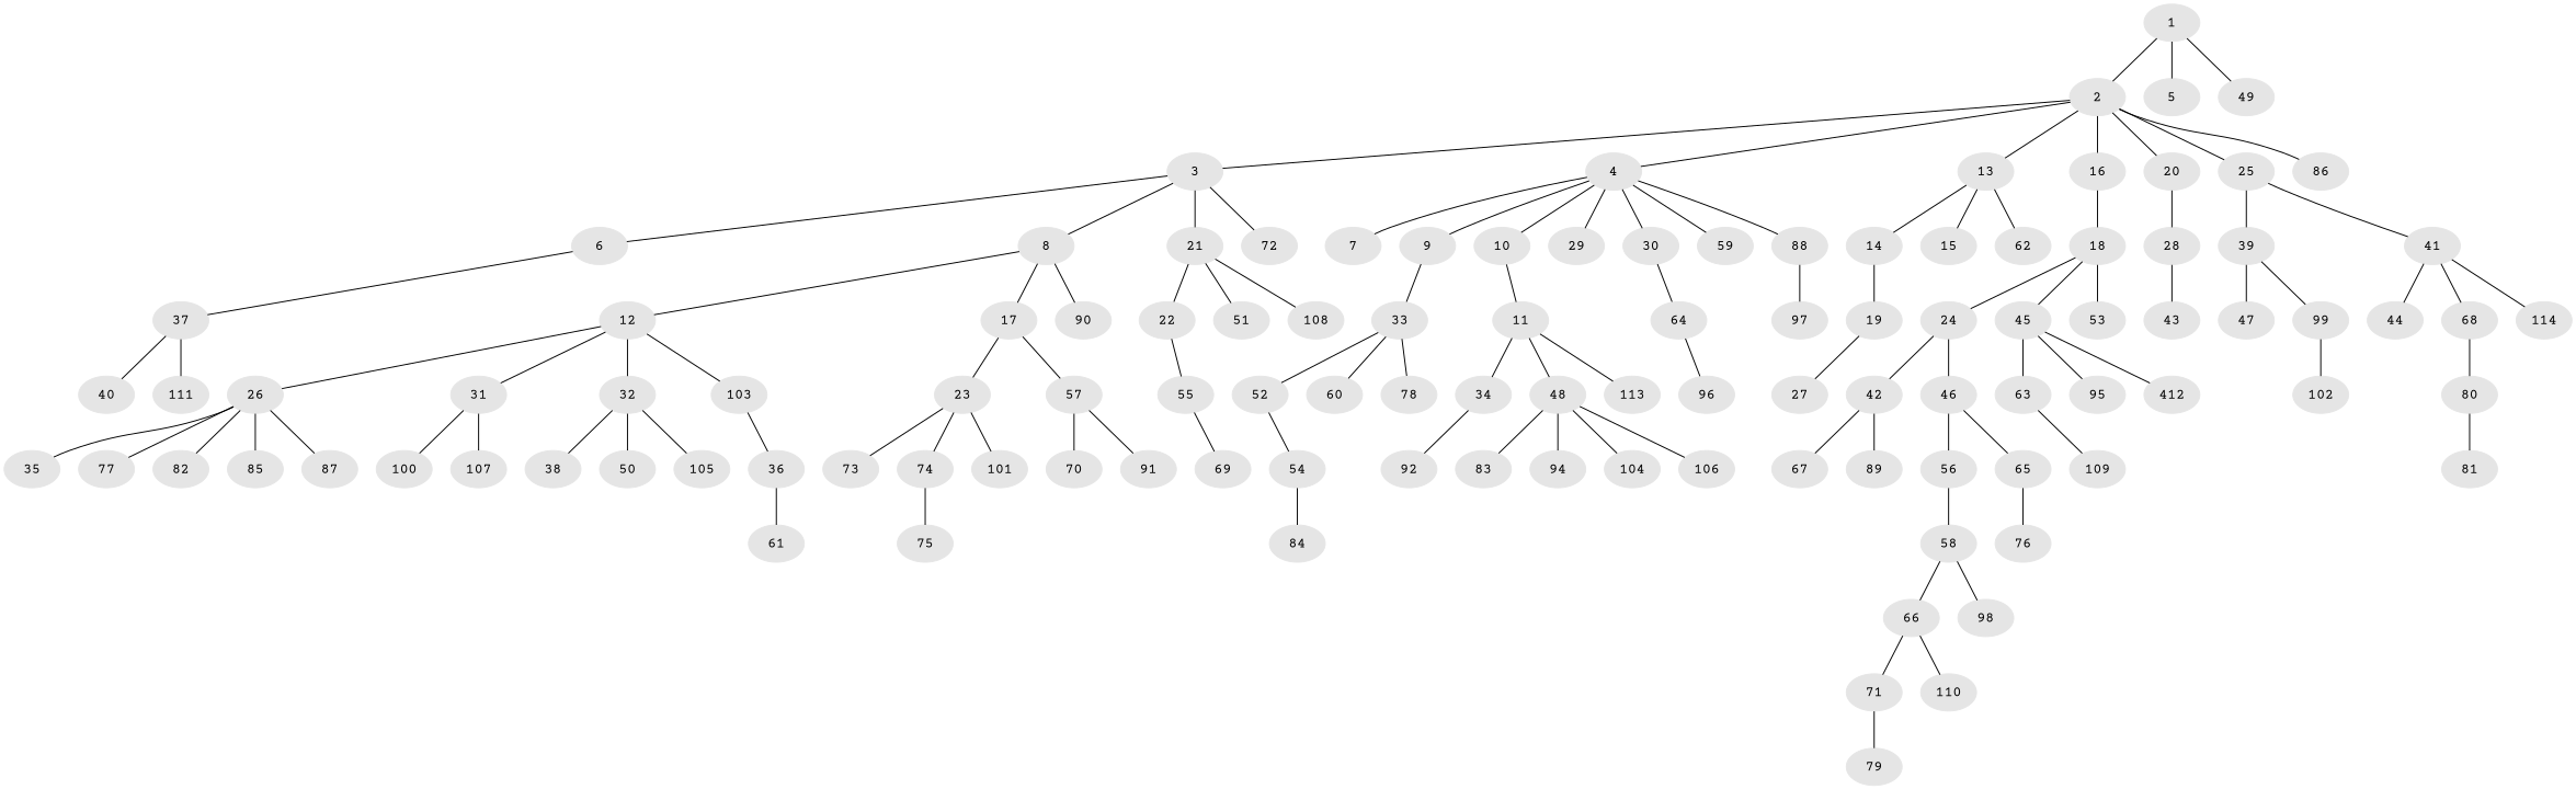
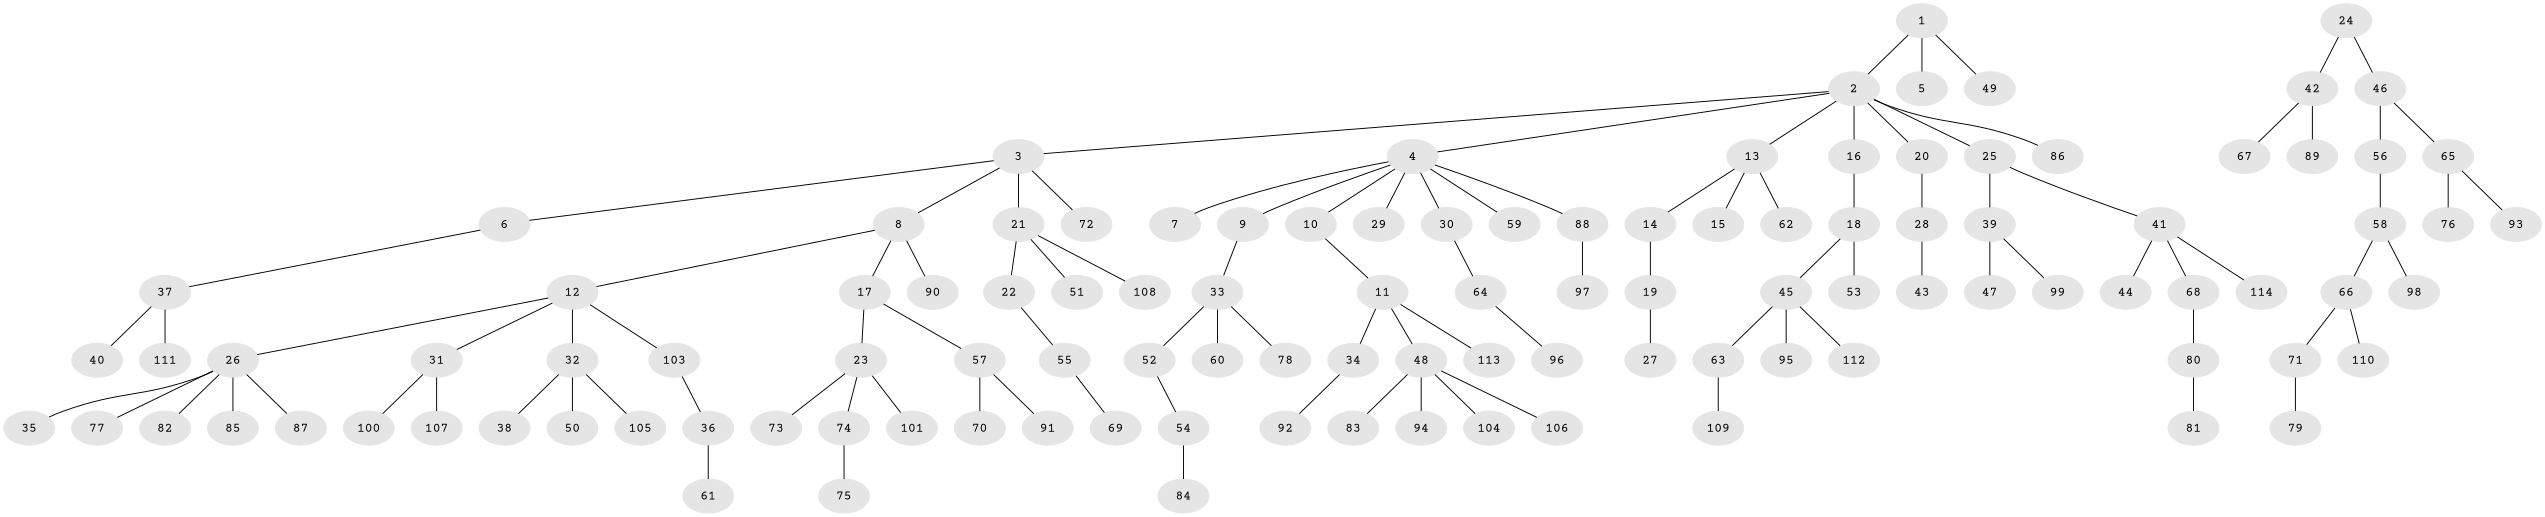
  graph {
    fontname="Courier Prime"
    node [color=gray90 fontname="Courier Prime" style=filled]
    edge [fontname="Courier Prime"]
    1
    2
    5
    49
    3
    4
    13
    16
    20
    25
    86
    6
    8
    21
    72
    7
    9
    10
    29
    30
    59
    88
    14
    15
    62
    18
    28
    39
    41
    37
    12
    17
    90
    22
    51
    108
    33
    11
    64
    97
    40
    111
    26
    31
    32
    103
    23
    57
    52
    60
    78
    34
    48
    113
    92
    83
    94
    104
    106
    35
    77
    82
    85
    87
    100
    107
    38
    50
    105
    36
    19
    27
    24
    45
    53
    73
    74
    101
    70
    91
    42
    46
    63
    95
-   112 [label=412]
+   112
    43
    55
    69
    75
    67
    89
    56
    65
    47
    99
    44
    68
    114
    96
    61
    54
-   102
    80
    109
    58
    76
+   93
    84
    66
    98
    71
    110
    79
    81
    1 -- 2
    1 -- 5
    1 -- 49
    2 -- 3
    2 -- 4
    2 -- 13
    2 -- 16
    2 -- 20
    2 -- 25
    2 -- 86
    3 -- 6
    3 -- 8
    3 -- 21
    3 -- 72
    4 -- 7
    4 -- 9
    4 -- 10
    4 -- 29
    4 -- 30
    4 -- 59
    4 -- 88
    13 -- 14
    13 -- 15
    13 -- 62
    16 -- 18
    20 -- 28
    25 -- 39
    25 -- 41
    6 -- 37
    8 -- 12
    8 -- 17
    8 -- 90
    21 -- 22
    21 -- 51
    21 -- 108
    9 -- 33
    10 -- 11
    30 -- 64
    88 -- 97
    14 -- 19
-   18 -- 24
    18 -- 45
    18 -- 53
    28 -- 43
    39 -- 47
    39 -- 99
    41 -- 44
    41 -- 68
    41 -- 114
    37 -- 40
    37 -- 111
    12 -- 26
    12 -- 31
    12 -- 32
    12 -- 103
    17 -- 23
    17 -- 57
    22 -- 55
    33 -- 52
    33 -- 60
    33 -- 78
    11 -- 34
    11 -- 48
    11 -- 113
    64 -- 96
    26 -- 35
    26 -- 77
    26 -- 82
    26 -- 85
    26 -- 87
    31 -- 100
    31 -- 107
    32 -- 38
    32 -- 50
    32 -- 105
    103 -- 36
    23 -- 73
    23 -- 74
    23 -- 101
    57 -- 70
    57 -- 91
    52 -- 54
    34 -- 92
    48 -- 83
    48 -- 94
    48 -- 104
    48 -- 106
    36 -- 61
    19 -- 27
    24 -- 42
    24 -- 46
    45 -- 63
    45 -- 95
    45 -- 112
    74 -- 75
    42 -- 67
    42 -- 89
    46 -- 56
    46 -- 65
    63 -- 109
    55 -- 69
    56 -- 58
    65 -- 76
-   99 -- 102
+   65 -- 93
    68 -- 80
    54 -- 84
    80 -- 81
    58 -- 66
    58 -- 98
    66 -- 71
    66 -- 110
    71 -- 79
  }
